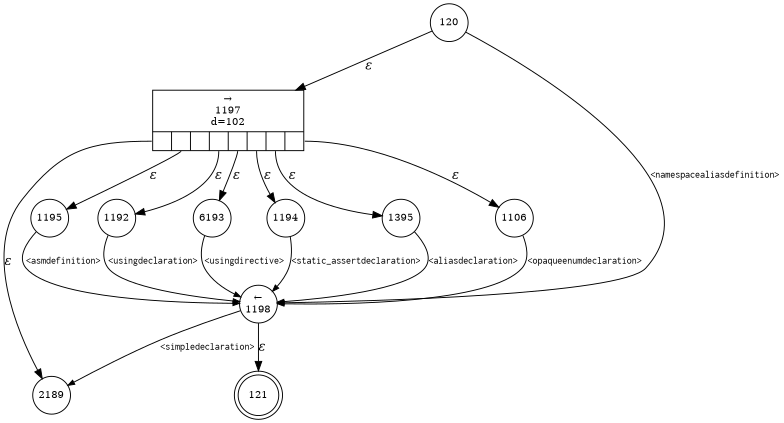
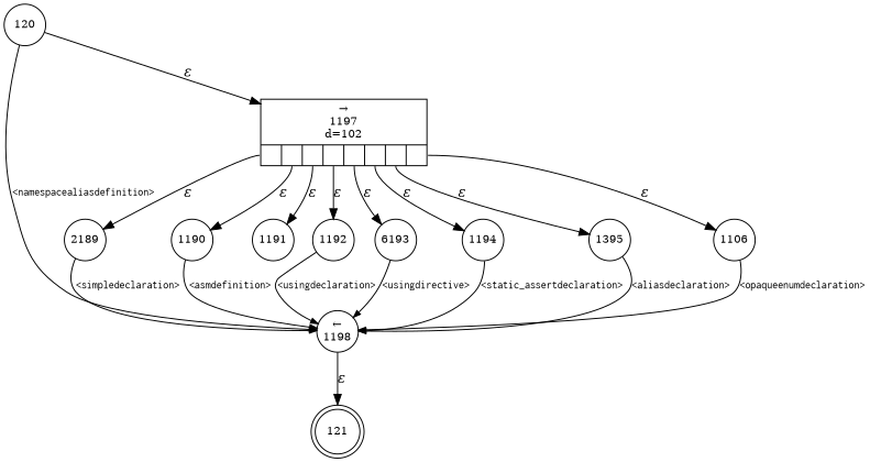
  digraph {
    rankdir=TB
    node [fixedsize=true fontsize=11 shape=circle peripheries=1]
    edge [fontname="Times-Italic"]
    n1 [label=121 shape=doublecircle width=.6 peripheries=""]
    n2 [label=2189 width=.55]
    n3 [label="&larr;\n1198" width=.55]
-   n4 [label=1195 width=.55]
+   n4 [label=1190 width=.55]
+   n5 [label=1191 width=.55]
    n6 [label=120 width=.55]
    n7 [fixedsize=false label="{&rarr;\n1197\nd=102|{<p0>|<p1>|<p2>|<p3>|<p4>|<p5>|<p6>|<p7>}}" shape=record]
    n8 [label=1192 width=.55]
    n9 [label=6193 width=.55]
    n10 [label=1194 width=.55]
    n11 [label=1395 width=.55]
    n12 [label=1106 width=.55]
-   n3 -> n2 [arrowhead=normal arrowsize=.7 fontname=Courier fontsize=11 label="<simpledeclaration>"]
+   n2 -> n3 [arrowhead=normal arrowsize=.7 fontname=Courier fontsize=11 label="<simpledeclaration>"]
    n3 -> n1 [label="&epsilon;"]
    n4 -> n3 [arrowhead=normal arrowsize=.7 fontname=Courier fontsize=11 label="<asmdefinition>"]
    n6 -> n3 [arrowhead=normal arrowsize=.7 fontname=Courier fontsize=11 label="<namespacealiasdefinition>"]
    n6 -> n7 [label="&epsilon;"]
    n7 -> n2 [label="&epsilon;" tailport=p0]
    n7 -> n4 [label="&epsilon;" tailport=p1]
+   n7 -> n5 [label="&epsilon;" tailport=p2]
    n7 -> n8 [label="&epsilon;" tailport=p3]
    n7 -> n9 [label="&epsilon;" tailport=p4]
    n7 -> n10 [label="&epsilon;" tailport=p5]
    n7 -> n11 [label="&epsilon;" tailport=p6]
    n7 -> n12 [label="&epsilon;" tailport=p7]
    n8 -> n3 [arrowhead=normal arrowsize=.7 fontname=Courier fontsize=11 label="<usingdeclaration>"]
    n9 -> n3 [arrowhead=normal arrowsize=.7 fontname=Courier fontsize=11 label="<usingdirective>"]
    n10 -> n3 [arrowhead=normal arrowsize=.7 fontname=Courier fontsize=11 label="<static_assertdeclaration>"]
    n11 -> n3 [arrowhead=normal arrowsize=.7 fontname=Courier fontsize=11 label="<aliasdeclaration>"]
    n12 -> n3 [arrowhead=normal arrowsize=.7 fontname=Courier fontsize=11 label="<opaqueenumdeclaration>"]
  }
